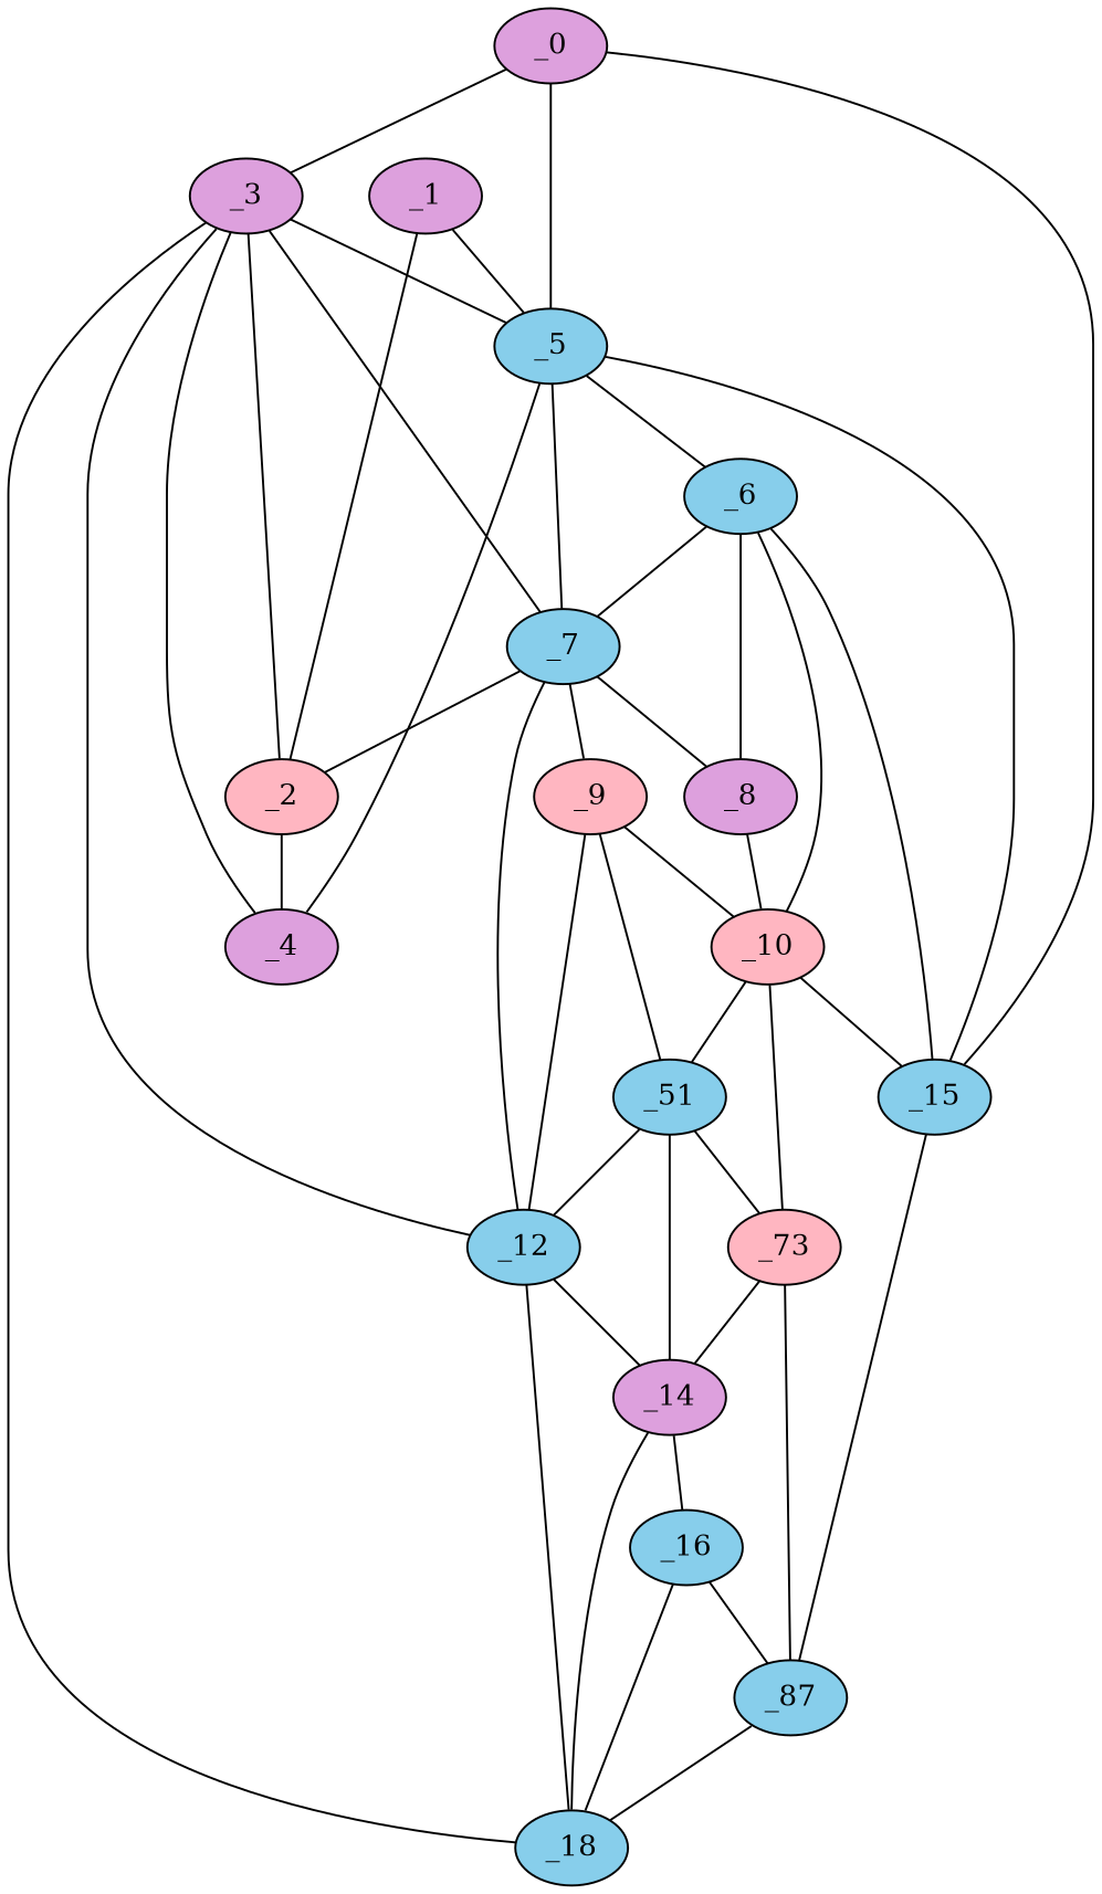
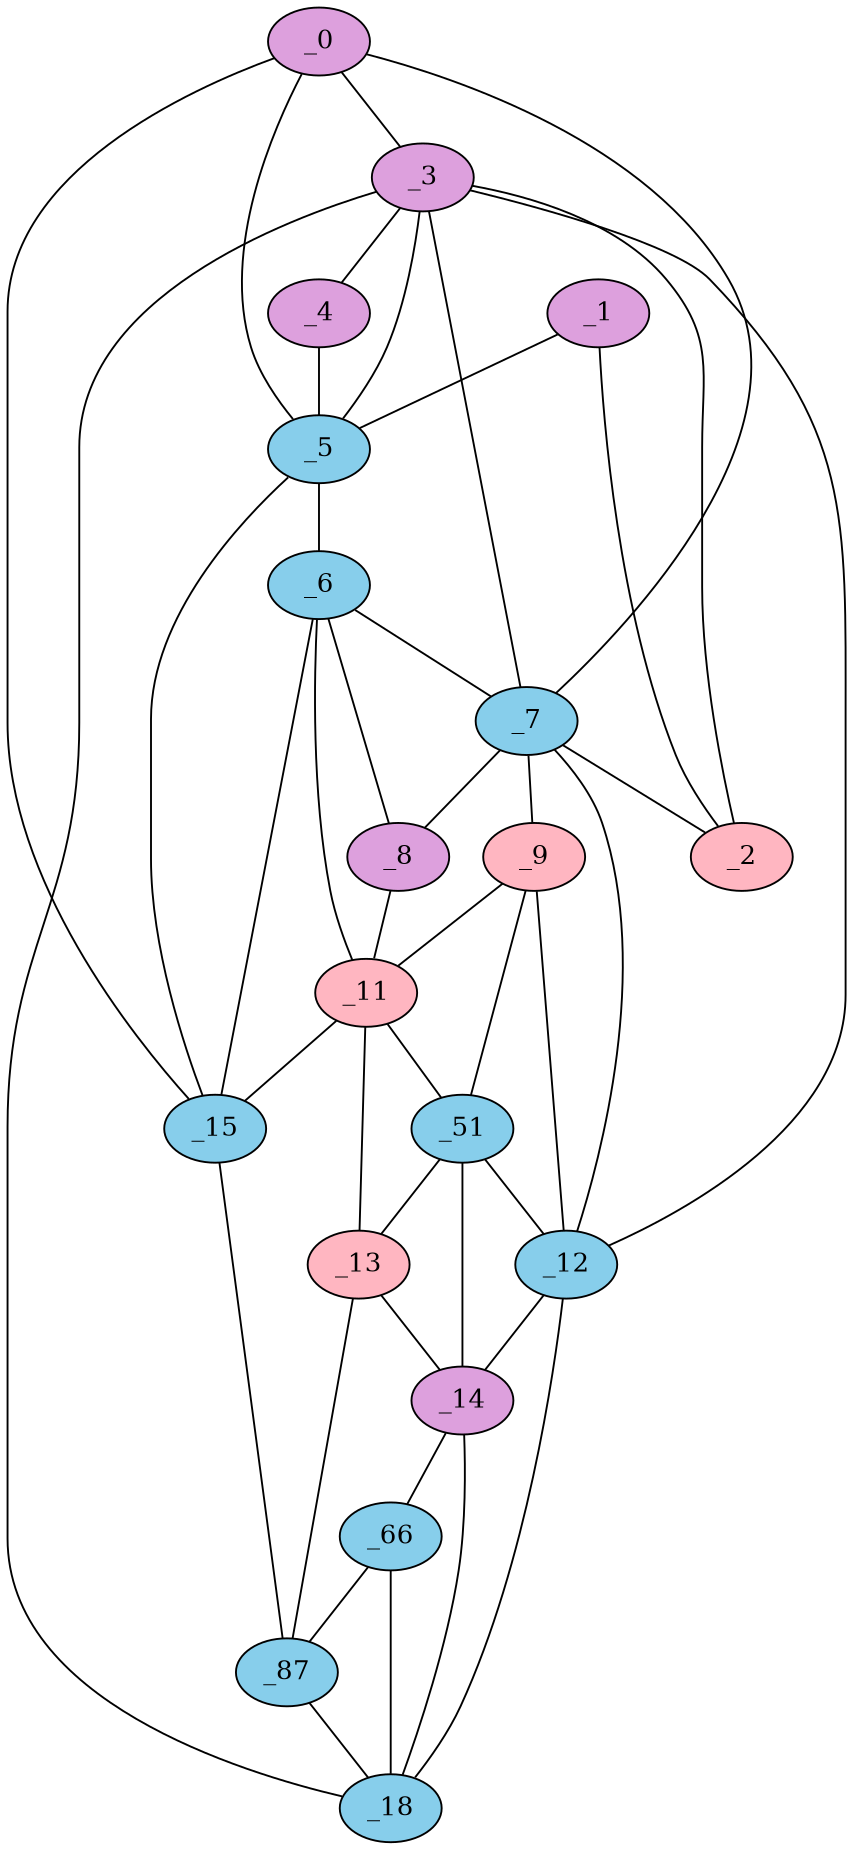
  graph {
    node [fillcolor=skyblue style=filled x=14 y=63]
    edge [valence=2]
    _0 [fillcolor=plum x=5 y=57]
    _3 [fillcolor=plum y=83]
    _5 [x=44 y=56]
    _15 [x=115 y=45]
    _1 [fillcolor=plum x=13 y=58]
    _2 [fillcolor=lightpink y=69]
    _4 [fillcolor=plum x=32 y=59]
    _7 [x=82 y=74]
    _12 [x=97 y=73]
    _18 [x=125 y=71]
    _6 [x=66 y=54]
    n12 [label=_87 x=125 y=56]
    _8 [fillcolor=plum x=84]
    _9 [fillcolor=lightpink x=90]
    _14 [fillcolor=plum x=108 y=71]
-   _10 [fillcolor=lightpink x=92 y=52]
+   _10 [fillcolor=lightpink x=92 y=52 label=_11]
    n17 [label=_51 x=96]
-   _16 [x=116 y=69]
-   _13 [fillcolor=lightpink x=107 y=62 label=_73]
+   _16 [x=116 y=69 label=_66]
+   _13 [fillcolor=lightpink x=107 y=62]
    _0 -- _3 [valence=1]
    _0 -- _5 [valence=1]
    _0 -- _15 [valence=1]
    _3 -- _5 [valence=1]
    _3 -- _4
    _3 -- _7 [valence=1]
    _3 -- _12
    _3 -- _18 [valence=1]
    _5 -- _15 [valence=1]
-   _5 -- _7
+   _0 -- _7
    _5 -- _6
    _15 -- n12 [valence=1]
    _1 -- _5
    _1 -- _2
    _2 -- _3 [valence=1]
-   _2 -- _4
    _4 -- _5
    _7 -- _2 [valence=1]
    _7 -- _12
    _7 -- _8 [valence=1]
    _7 -- _9 [valence=1]
    _12 -- _18
    _12 -- _14
    _6 -- _15
    _6 -- _7 [valence=1]
    _6 -- _8
    _6 -- _10
    n12 -- _18 [valence=1]
    _8 -- _10 [valence=1]
    _9 -- _12
    _9 -- _10
    _9 -- n17
    _14 -- _18
    _14 -- _16
    _10 -- _15 [valence=1]
    _10 -- n17 [valence=1]
    _10 -- _13 [valence=1]
    n17 -- _12
    n17 -- _14
    n17 -- _13
    _16 -- _18
    _16 -- n12 [valence=1]
    _13 -- n12
    _13 -- _14 [valence=1]
  }
